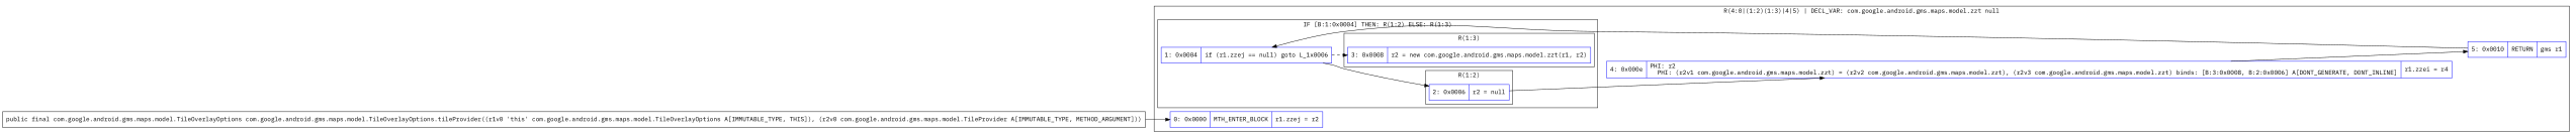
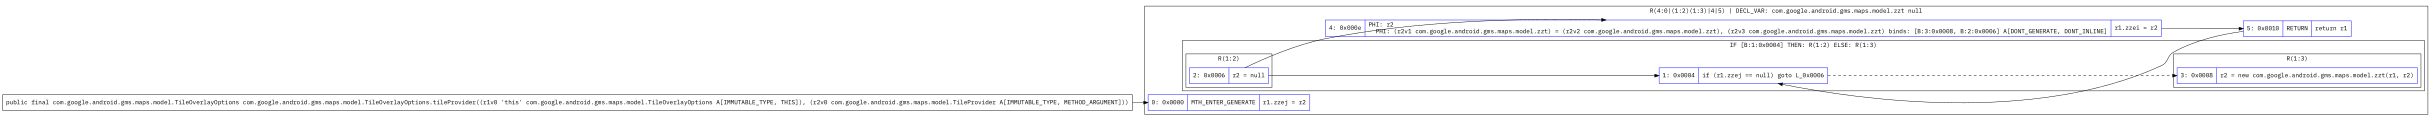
  digraph {
    fontname="IBM Plex Mono"
    rankdir=LR
    node [color=blue fontname="IBM Plex Mono" shape=record]
    edge [fontname="IBM Plex Mono"]
    n1 [label="{2\:\ 0x0006|r2 = null\l}"]
    n2 [label="{3\:\ 0x0008|r2 = new com.google.android.gms.maps.model.zzt(r1, r2)\l}"]
-   n3 [label="{1\:\ 0x0004|if (r1.zzej == null) goto L_1x0006\l}"]
-   n4 [label="{0\:\ 0x0000|MTH_ENTER_BLOCK\l|r1.zzej = r2\l}"]
-   n5 [label="{4\:\ 0x000e|PHI: r2 \l  PHI: (r2v1 com.google.android.gms.maps.model.zzt) = (r2v2 com.google.android.gms.maps.model.zzt), (r2v3 com.google.android.gms.maps.model.zzt) binds: [B:3:0x0008, B:2:0x0006] A[DONT_GENERATE, DONT_INLINE]\l|r1.zzei = r4\l}"]
-   n6 [label="{5\:\ 0x0010|RETURN\l|gms r1\l}"]
+   n3 [label="{1\:\ 0x0004|if (r1.zzej == null) goto L_0x0006\l}"]
+   n4 [label="{0\:\ 0x0000|MTH_ENTER_GENERATE\l|r1.zzej = r2\l}"]
+   n5 [label="{4\:\ 0x000e|PHI: r2 \l  PHI: (r2v1 com.google.android.gms.maps.model.zzt) = (r2v2 com.google.android.gms.maps.model.zzt), (r2v3 com.google.android.gms.maps.model.zzt) binds: [B:3:0x0008, B:2:0x0006] A[DONT_GENERATE, DONT_INLINE]\l|r1.zzei = r2\l}"]
+   n6 [label="{5\:\ 0x0010|RETURN\l|return r1\l}"]
    n7 [label="{public final com.google.android.gms.maps.model.TileOverlayOptions com.google.android.gms.maps.model.TileOverlayOptions.tileProvider((r1v0 'this' com.google.android.gms.maps.model.TileOverlayOptions A[IMMUTABLE_TYPE, THIS]), (r2v0 com.google.android.gms.maps.model.TileProvider A[IMMUTABLE_TYPE, METHOD_ARGUMENT])) }" color=""]
    subgraph cluster_1 {
      label="R(4:0|(1:2)(1:3)|4|5) | DECL_VAR: com.google.android.gms.maps.model.zzt null\l"
      n4
      n5
      n6
      subgraph cluster_2 {
        label="IF [B:1:0x0004] THEN: R(1:2) ELSE: R(1:3)"
        n3
        subgraph cluster_3 {
          label="R(1:2)"
          n1
        }
        subgraph cluster_4 {
          label="R(1:3)"
          n2
        }
      }
    }
    n1 -> n5
-   n3 -> n1
+   n1 -> n3
    n3 -> n2 [style=dashed]
    n5 -> n6
    n6 -> n3
    n7 -> n4
  }
